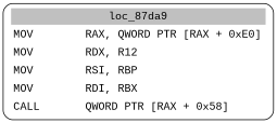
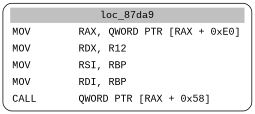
  digraph {
-   n1 [fontname="Courier New" label=<<table border="0" cellborder="0" cellpadding="3"><tr><td align="center" colspan="2" bgcolor="grey">loc_87da9</td></tr><tr><td align="left">MOV        RAX, QWORD PTR [RAX + 0xE0]</td></tr><tr><td align="left">MOV        RDX, R12</td></tr><tr><td align="left">MOV        RSI, RBP</td></tr><tr><td align="left">MOV        RDI, RBX</td></tr><tr><td align="left">CALL       QWORD PTR [RAX + 0x58]</td></tr></table>> shape=Mrecord]
+   n1 [fontname="Courier New" label=<<table border="0" cellborder="0" cellpadding="3"><tr><td align="center" colspan="2" bgcolor="grey">loc_87da9</td></tr><tr><td align="left">MOV        RAX, QWORD PTR [RAX + 0xE0]</td></tr><tr><td align="left">MOV        RDX, R12</td></tr><tr><td align="left">MOV        RSI, RBP</td></tr><tr><td align="left">MOV        RDI, RBP</td></tr><tr><td align="left">CALL       QWORD PTR [RAX + 0x58]</td></tr></table>> shape=Mrecord]
  }
